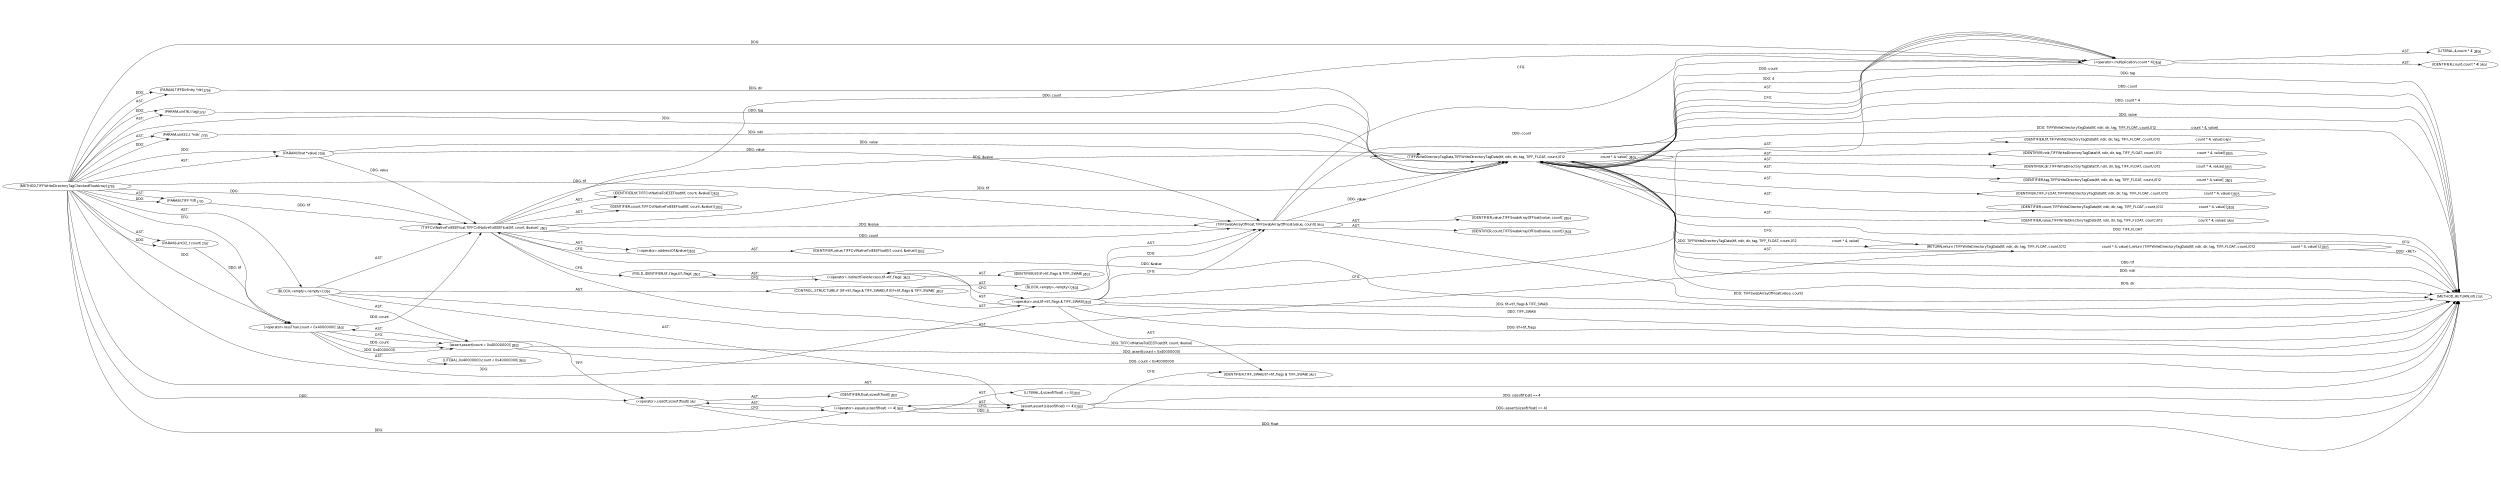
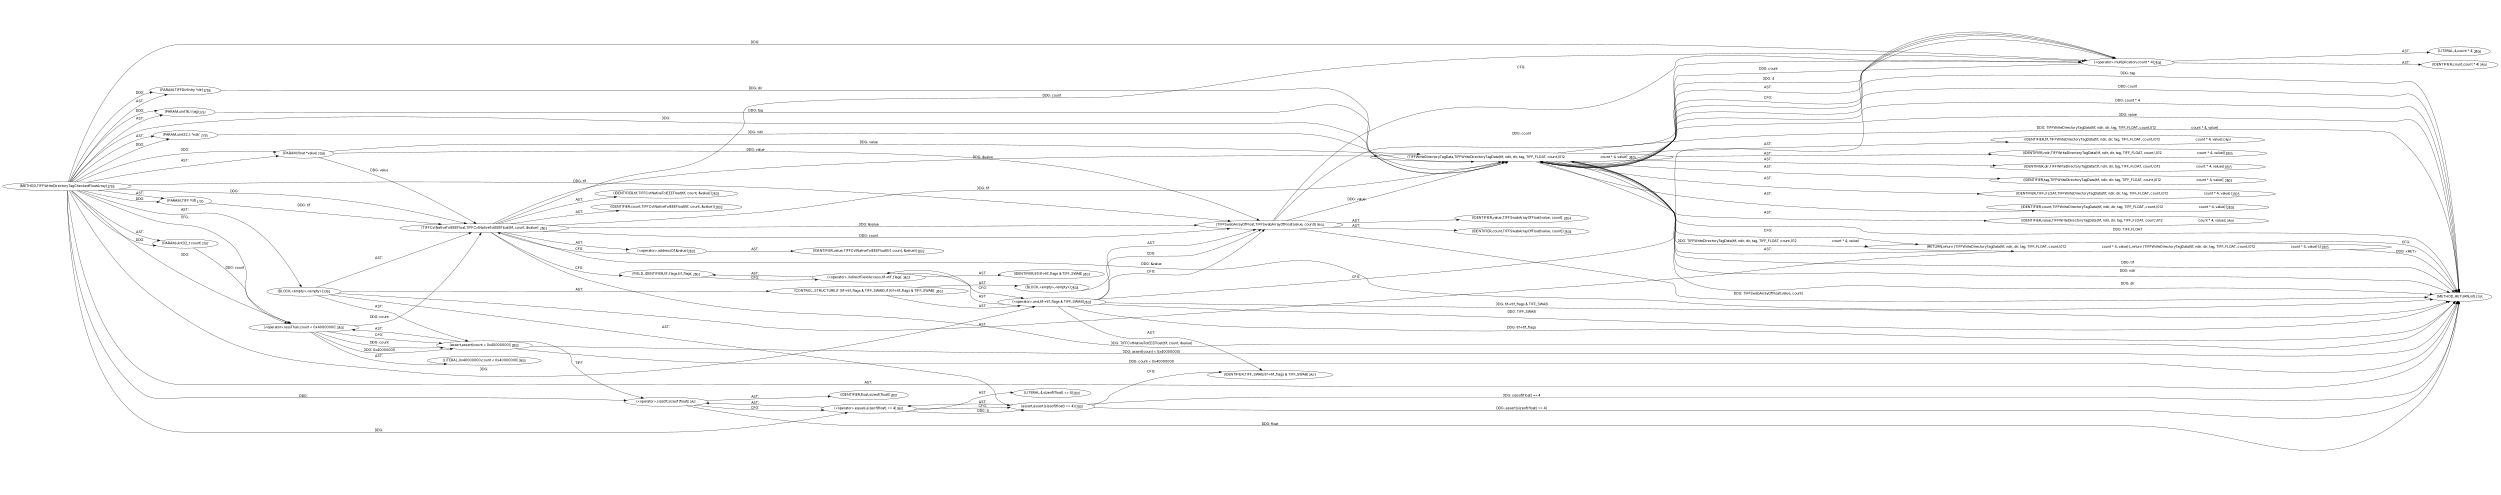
  digraph {
    fontname=Inter
    rankdir=LR
    node [fontname=Inter]
    edge [fontname=Inter]
    n1 [label=<(METHOD,TIFFWriteDirectoryTagCheckedFloatArray)<SUB>2795</SUB>>]
    n2 [label=<(PARAM,TIFF *tif)<SUB>2795</SUB>>]
    n3 [label=<(PARAM,uint32_t *ndir)<SUB>2795</SUB>>]
    n4 [label=<(PARAM,TIFFDirEntry *dir)<SUB>2796</SUB>>]
    n5 [label=<(PARAM,uint16_t tag)<SUB>2797</SUB>>]
    n6 [label=<(PARAM,uint32_t count)<SUB>2797</SUB>>]
    n7 [label=<(PARAM,float *value)<SUB>2798</SUB>>]
    n8 [label=<(BLOCK,&lt;empty&gt;,&lt;empty&gt;)<SUB>2799</SUB>>]
    n9 [label=<(&lt;operator&gt;.lessThan,count &lt; 0x40000000)<SUB>2800</SUB>>]
    n10 [label=<(&lt;operator&gt;.equals,sizeof(float) == 4)<SUB>2801</SUB>>]
    n11 [label=<(&lt;operator&gt;.sizeOf,sizeof(float))<SUB>2801</SUB>>]
    n12 [label=<(TIFFCvtNativeToIEEEFloat,TIFFCvtNativeToIEEEFloat(tif, count, &amp;value))<SUB>2802</SUB>>]
    n13 [label=<(&lt;operator&gt;.and,tif-&gt;tif_flags &amp; TIFF_SWAB)<SUB>2803</SUB>>]
    n14 [label=<(TIFFSwabArrayOfFloat,TIFFSwabArrayOfFloat(value, count))<SUB>2804</SUB>>]
    n15 [label=<(TIFFWriteDirectoryTagData,TIFFWriteDirectoryTagData(tif, ndir, dir, tag, TIFF_FLOAT, count,\012                                      count * 4, value))<SUB>2805</SUB>>]
    n16 [label=<(&lt;operator&gt;.multiplication,count * 4)<SUB>2806</SUB>>]
    n17 [label=<(METHOD_RETURN,int)<SUB>2795</SUB>>]
    n18 [label=<(assert,assert(count &lt; 0x40000000))<SUB>2800</SUB>>]
    n19 [label=<(assert,assert(sizeof(float) == 4))<SUB>2801</SUB>>]
    n20 [label=<(CONTROL_STRUCTURE,if (tif-&gt;tif_flags &amp; TIFF_SWAB),if (tif-&gt;tif_flags &amp; TIFF_SWAB))<SUB>2803</SUB>>]
    n21 [label=<(RETURN,return (TIFFWriteDirectoryTagData(tif, ndir, dir, tag, TIFF_FLOAT, count,\012                                      count * 4, value));,return (TIFFWriteDirectoryTagData(tif, ndir, dir, tag, TIFF_FLOAT, count,\012                                      count * 4, value));)<SUB>2805</SUB>>]
    n22 [label=<(LITERAL,0x40000000,count &lt; 0x40000000)<SUB>2800</SUB>>]
    n23 [label=<(LITERAL,4,sizeof(float) == 4)<SUB>2801</SUB>>]
    n24 [label=<(IDENTIFIER,float,sizeof(float))<SUB>2801</SUB>>]
    n25 [label=<(&lt;operator&gt;.addressOf,&amp;value)<SUB>2802</SUB>>]
    n26 [label=<(IDENTIFIER,tif,TIFFCvtNativeToIEEEFloat(tif, count, &amp;value))<SUB>2802</SUB>>]
    n27 [label=<(IDENTIFIER,count,TIFFCvtNativeToIEEEFloat(tif, count, &amp;value))<SUB>2802</SUB>>]
    n28 [label=<(FIELD_IDENTIFIER,tif_flags,tif_flags)<SUB>2803</SUB>>]
    n29 [label=<(&lt;operator&gt;.indirectFieldAccess,tif-&gt;tif_flags)<SUB>2803</SUB>>]
    n30 [label=<(IDENTIFIER,TIFF_SWAB,tif-&gt;tif_flags &amp; TIFF_SWAB)<SUB>2803</SUB>>]
    n31 [label=<(IDENTIFIER,value,TIFFSwabArrayOfFloat(value, count))<SUB>2804</SUB>>]
    n32 [label=<(IDENTIFIER,count,TIFFSwabArrayOfFloat(value, count))<SUB>2804</SUB>>]
    n33 [label=<(IDENTIFIER,tif,TIFFWriteDirectoryTagData(tif, ndir, dir, tag, TIFF_FLOAT, count,\012                                      count * 4, value))<SUB>2805</SUB>>]
    n34 [label=<(IDENTIFIER,ndir,TIFFWriteDirectoryTagData(tif, ndir, dir, tag, TIFF_FLOAT, count,\012                                      count * 4, value))<SUB>2805</SUB>>]
    n35 [label=<(IDENTIFIER,dir,TIFFWriteDirectoryTagData(tif, ndir, dir, tag, TIFF_FLOAT, count,\012                                      count * 4, value))<SUB>2805</SUB>>]
    n36 [label=<(IDENTIFIER,tag,TIFFWriteDirectoryTagData(tif, ndir, dir, tag, TIFF_FLOAT, count,\012                                      count * 4, value))<SUB>2805</SUB>>]
    n37 [label=<(IDENTIFIER,TIFF_FLOAT,TIFFWriteDirectoryTagData(tif, ndir, dir, tag, TIFF_FLOAT, count,\012                                      count * 4, value))<SUB>2805</SUB>>]
    n38 [label=<(IDENTIFIER,count,TIFFWriteDirectoryTagData(tif, ndir, dir, tag, TIFF_FLOAT, count,\012                                      count * 4, value))<SUB>2805</SUB>>]
    n39 [label=<(IDENTIFIER,value,TIFFWriteDirectoryTagData(tif, ndir, dir, tag, TIFF_FLOAT, count,\012                                      count * 4, value))<SUB>2806</SUB>>]
    n40 [label=<(IDENTIFIER,count,count * 4)<SUB>2806</SUB>>]
    n41 [label=<(LITERAL,4,count * 4)<SUB>2806</SUB>>]
    n42 [label=<(BLOCK,&lt;empty&gt;,&lt;empty&gt;)<SUB>2804</SUB>>]
    n43 [label=<(IDENTIFIER,value,TIFFCvtNativeToIEEEFloat(tif, count, &amp;value))<SUB>2802</SUB>>]
    n44 [label=<(IDENTIFIER,tif,tif-&gt;tif_flags &amp; TIFF_SWAB)<SUB>2803</SUB>>]
    n1 -> n2 [label="AST: "]
    n1 -> n2 [label="DDG: "]
    n1 -> n3 [label="AST: "]
    n1 -> n3 [label="DDG: "]
    n1 -> n4 [label="AST: "]
    n1 -> n4 [label="DDG: "]
    n1 -> n5 [label="AST: "]
    n1 -> n5 [label="DDG: "]
    n1 -> n6 [label="AST: "]
    n1 -> n6 [label="DDG: "]
    n1 -> n7 [label="AST: "]
    n1 -> n7 [label="DDG: "]
    n1 -> n8 [label="AST: "]
    n1 -> n9 [label="CFG: "]
    n1 -> n9 [label="DDG: "]
    n1 -> n10 [label="DDG: "]
    n1 -> n11 [label="DDG: "]
    n1 -> n12 [label="DDG: "]
    n1 -> n13 [label="DDG: "]
    n1 -> n14 [label="DDG: tif"]
    n1 -> n15 [label="DDG: "]
    n1 -> n16 [label="DDG: "]
    n1 -> n17 [label="AST: "]
    n2 -> n12 [label="DDG: tif"]
    n3 -> n15 [label="DDG: ndir"]
    n4 -> n15 [label="DDG: dir"]
    n5 -> n15 [label="DDG: tag"]
-   n6 -> n9 [label="DDG: tif"]
+   n6 -> n9 [label="DDG: count"]
    n7 -> n12 [label="DDG: value"]
    n7 -> n14 [label="DDG: value"]
    n7 -> n15 [label="DDG: value"]
    n8 -> n12 [label="AST: "]
    n8 -> n18 [label="AST: "]
    n8 -> n19 [label="AST: "]
    n8 -> n20 [label="AST: "]
    n8 -> n21 [label="AST: "]
    n9 -> n12 [label="DDG: count"]
    n9 -> n18 [label="CFG: "]
    n9 -> n18 [label="DDG: count"]
    n9 -> n18 [label="DDG: 0x40000000"]
    n9 -> n22 [label="AST: "]
    n10 -> n11 [label="AST: "]
    n10 -> n19 [label="CFG: "]
    n10 -> n19 [label="DDG: 4"]
    n10 -> n23 [label="AST: "]
    n11 -> n10 [label="CFG: "]
    n11 -> n17 [label="DDG: float"]
    n11 -> n24 [label="AST: "]
    n12 -> n14 [label="DDG: &amp;value"]
    n12 -> n14 [label="DDG: count"]
    n12 -> n15 [label="DDG: tif"]
    n12 -> n15 [label="DDG: &amp;value"]
    n12 -> n16 [label="DDG: count"]
    n12 -> n17 [label="DDG: &amp;value"]
    n12 -> n17 [label="DDG: TIFFCvtNativeToIEEEFloat(tif, count, &amp;value)"]
    n12 -> n25 [label="AST: "]
    n12 -> n26 [label="AST: "]
    n12 -> n27 [label="AST: "]
    n12 -> n28 [label="CFG: "]
    n13 -> n14 [label="CFG: "]
    n13 -> n14 [label="CDG: "]
    n13 -> n16 [label="CFG: "]
    n13 -> n17 [label="DDG: tif-&gt;tif_flags"]
    n13 -> n17 [label="DDG: tif-&gt;tif_flags &amp; TIFF_SWAB"]
    n13 -> n17 [label="DDG: TIFF_SWAB"]
    n13 -> n29 [label="AST: "]
    n13 -> n30 [label="AST: "]
    n14 -> n15 [label="DDG: value"]
    n14 -> n16 [label="CFG: "]
    n14 -> n16 [label="DDG: count"]
    n14 -> n17 [label="DDG: TIFFSwabArrayOfFloat(value, count)"]
    n14 -> n31 [label="AST: "]
    n14 -> n32 [label="AST: "]
    n15 -> n16 [label="AST: "]
    n15 -> n17 [label="DDG: tif"]
    n15 -> n17 [label="DDG: ndir"]
    n15 -> n17 [label="DDG: dir"]
    n15 -> n17 [label="DDG: tag"]
    n15 -> n17 [label="DDG: count"]
    n15 -> n17 [label="DDG: count * 4"]
    n15 -> n17 [label="DDG: value"]
    n15 -> n17 [label="DDG: TIFFWriteDirectoryTagData(tif, ndir, dir, tag, TIFF_FLOAT, count,\012                                      count * 4, value)"]
    n15 -> n17 [label="DDG: TIFF_FLOAT"]
    n15 -> n21 [label="CFG: "]
    n15 -> n21 [label="DDG: TIFFWriteDirectoryTagData(tif, ndir, dir, tag, TIFF_FLOAT, count,\012                                      count * 4, value)"]
    n15 -> n33 [label="AST: "]
    n15 -> n34 [label="AST: "]
    n15 -> n35 [label="AST: "]
    n15 -> n36 [label="AST: "]
    n15 -> n37 [label="AST: "]
    n15 -> n38 [label="AST: "]
    n15 -> n39 [label="AST: "]
    n16 -> n15 [label="CFG: "]
    n16 -> n15 [label="DDG: count"]
    n16 -> n15 [label="DDG: 4"]
    n16 -> n40 [label="AST: "]
    n16 -> n41 [label="AST: "]
    n18 -> n9 [label="AST: "]
    n18 -> n11 [label="TIFF: "]
    n18 -> n17 [label="DDG: count &lt; 0x40000000"]
    n18 -> n17 [label="DDG: assert(count &lt; 0x40000000)"]
    n19 -> n10 [label="AST: "]
    n19 -> n17 [label="DDG: sizeof(float) == 4"]
    n19 -> n17 [label="DDG: assert(sizeof(float) == 4)"]
    n19 -> n30 [label="CFG: "]
    n20 -> n13 [label="AST: "]
    n20 -> n42 [label="AST: "]
    n21 -> n15 [label="AST: "]
    n21 -> n17 [label="CFG: "]
    n21 -> n17 [label="DDG: &lt;RET&gt;"]
    n25 -> n12 [label="CFG: "]
    n25 -> n43 [label="AST: "]
    n28 -> n29 [label="CFG: "]
    n29 -> n13 [label="CFG: "]
    n29 -> n28 [label="AST: "]
    n29 -> n44 [label="AST: "]
    n42 -> n14 [label="AST: "]
  }
